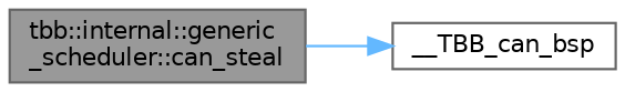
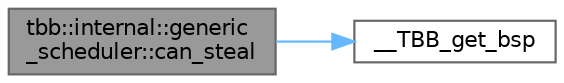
  digraph {
    rankdir=LR
    node [fontname=Helvetica fontsize=10 shape=box style=filled]
    n1 [color=gray40 fillcolor=grey60 fontcolor=black height=0.2 label="tbb::internal::generic\l_scheduler::can_steal" width=0.4]
-   n2 [color=grey40 fillcolor=white height=0.2 label=__TBB_can_bsp width=0.4]
+   n2 [color=grey40 fillcolor=white height=0.2 label=__TBB_get_bsp width=0.4]
    n1 -> n2 [color=steelblue1 fontname=Helvetica fontsize=10 labelfontname=Helvetica labelfontsize=10 style=solid]
  }
